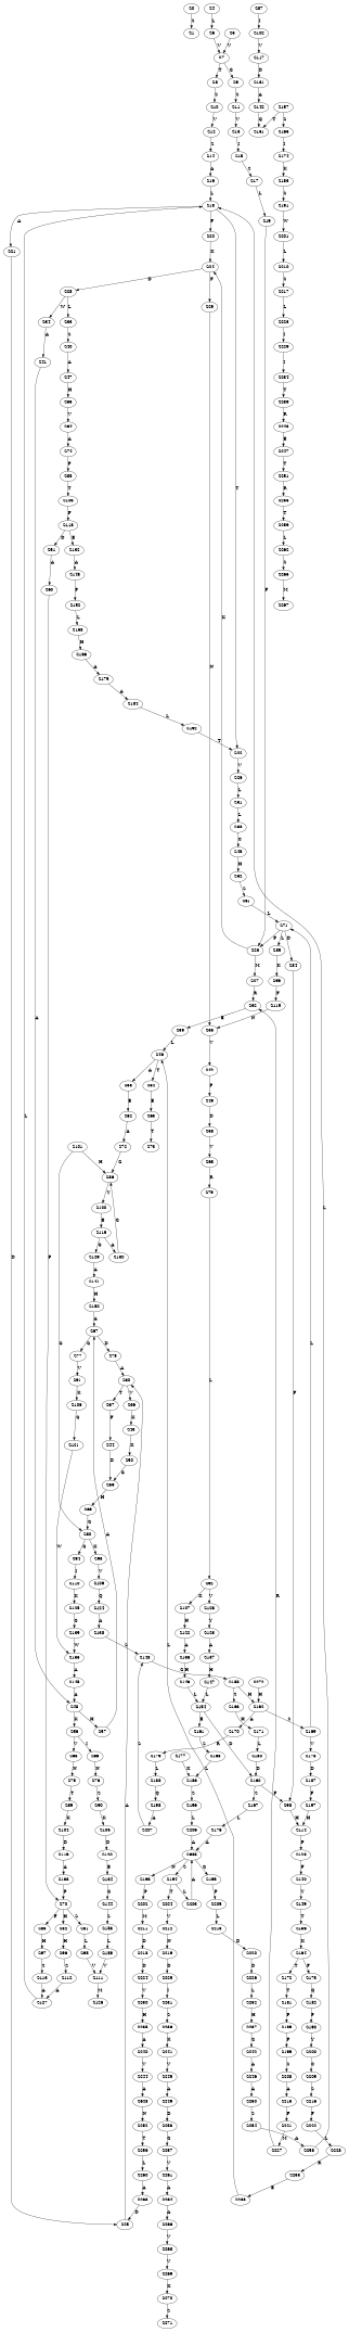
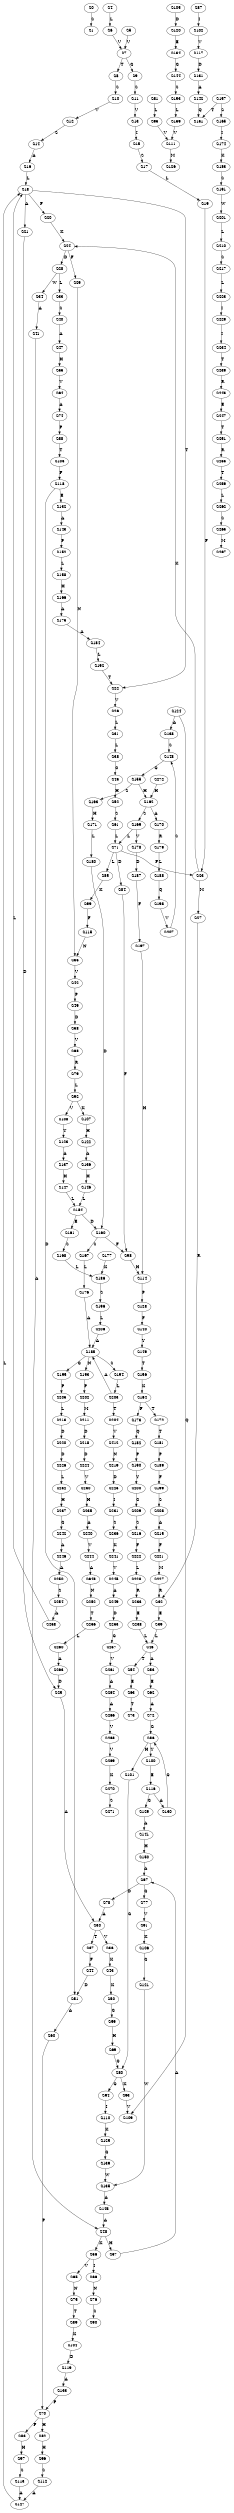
  strict digraph {
    S0
    S1
    S4
    S6
    S5
    S7
    S8
    S9
    S10
    S11
    S12
    S13
    S14
    S15
    S16
    S17
    S18
    S19
    S20
    S21
    S22
    S23
    S24
    S25
    S26
    S27
    S28
    S29
    S30
    S31
    S32
    S33
    S34
    S35
    S36
    S37
    S38
    S39
    S40
    S41
    S42
    S43
    S44
    S45
    S46
    S47
    S48
    S49
    S50
    S51
    S52
    S53
    S54
    S55
    S56
    S57
    S58
    S59
    S60
    S61
    S62
    S63
    S64
    S65
    S66
    S67
    S68
    S69
    S70
    S71
    S72
    S73
    S74
    S75
    S76
    S77
    S78
    S79
    S80
    S81
    S82
    S83
    S84
    S85
    S86
    S88
    S89
    S90
    S91
    S92
    S93
    S94
    S95
    S96
    S97
    S98
    S99
    S100
    S101
    S87
    S102
    S103
    S104
    S105
    S106
    S107
    S108
    S109
    S110
    S111
    S112
    S113
    S114
    S115
    S116
    S117
    S118
    S119
    S120
    S121
    S122
    S123
    S124
    S125
    S126
    S127
    S128
    S129
    S130
    S131
    S132
    S133
    S134
    S135
    S136
    S137
    S138
    S139
    S140
    S141
    S142
    S143
    S144
    S145
    S146
    S147
    S148
    S149
    S150
    S151
    S152
    S153
    S154
    S155
    S156
    S158
    S159
    S160
    S161
    S162
    S163
    S164
    S157
    S165
    S166
    S167
    S168
    S169
    S170
    S171
    S172
    S173
    S174
    S175
    S176
    S186
    S178
    S179
    S180
    S181
    S182
    S183
    S184
-   S185 [label=S985]
+   S185
    S177
    S187
    S188
    S189
    S190
    S191
    S192
    S193
    S194
    S195
    S196
    S197
    S198
    S199
    S200
    S201
    S202
    S203
    S204
    S205
    S206
    S207
    S208
    S209
    S210
    S211
-   S212
+   S212 [label=S412]
    S213
    S215
    S216
    S217
    S218
    S219
    S220
    S221
    S222
    S223
    S224
    S225
    S226
    S227
    S228
    S229
    S230
    S231
    S232
    S233
    S234
    S235
    S236
    S237
    S238
    S239
    S240
    S241
    S242
    S243
    S244
    S245
    S246
    S247
    n246 [label=S648]
    S249
    S250
    S251
    S252
    S253
    S254
    S255
    S256
    S257
    S258
    S259
    S260
    S261
    S262
    S263
    S264
    S265
    S266
    S267
    S268
    S269
    S270
    S271
    S272
    S0 -> S1 [label=S]
    S4 -> S6 [label=L]
    S6 -> S7 [label=V]
    S5 -> S7 [label=V]
    S7 -> S8 [label=T]
    S7 -> S9 [label=G]
    S8 -> S10 [label=S]
    S9 -> S11 [label=S]
    S10 -> S12 [label=V]
    S11 -> S13 [label=V]
    S12 -> S14 [label=S]
    S13 -> S15 [label=I]
    S14 -> S16 [label=A]
    S15 -> S17 [label=S]
    S16 -> S18 [label=L]
    S17 -> S19 [label=L]
    S18 -> S20 [label=F]
    S18 -> S21 [label=A]
    S18 -> S22 [label=T]
    S19 -> S23 [label=F]
    S20 -> S24 [label=K]
    S21 -> S25 [label=D]
    S22 -> S26 [label=V]
    S23 -> S24 [label=K]
    S23 -> S27 [label=M]
    S24 -> S28 [label=D]
    S24 -> S29 [label=F]
    S25 -> S30 [label=A]
    S26 -> S31 [label=L]
    S27 -> S32 [label=R]
    S28 -> S33 [label=L]
    S28 -> S34 [label=W]
    S29 -> S35 [label=N]
    S30 -> S36 [label=V]
    S30 -> S37 [label=T]
    S31 -> S38 [label=L]
    S32 -> S39 [label=E]
    S33 -> S40 [label=S]
    S34 -> S41 [label=A]
    S35 -> S42 [label=V]
    S36 -> S43 [label=K]
    S37 -> S44 [label=F]
    S38 -> S45 [label=C]
    S39 -> S46 [label=L]
    S40 -> S47 [label=A]
    S41 -> S48 [label=A]
    S42 -> S49 [label=P]
    S43 -> S50 [label=K]
-   S44 -> S59 [label=D]
+   S44 -> S51 [label=D]
    S45 -> S52 [label=H]
    S46 -> S53 [label=A]
    S46 -> S54 [label=T]
    S47 -> S55 [label=H]
    S48 -> S56 [label=K]
    S48 -> S57 [label=H]
    S49 -> S58 [label=D]
    S50 -> S59 [label=G]
    S51 -> S60 [label=A]
    S52 -> S61 [label=S]
    S53 -> S62 [label=E]
    S54 -> S63 [label=E]
    S55 -> S64 [label=V]
    S56 -> S65 [label=V]
    S56 -> S66 [label=I]
    S57 -> S67 [label=A]
    S58 -> S68 [label=V]
    S59 -> S69 [label=H]
    S60 -> S70 [label=P]
    S61 -> S71 [label=L]
    S62 -> S72 [label=A]
    S63 -> S73 [label=T]
    S64 -> S74 [label=A]
    S65 -> S75 [label=N]
    S66 -> S76 [label=N]
    S67 -> S77 [label=G]
    S67 -> S78 [label=D]
    S68 -> S79 [label=R]
    S69 -> S80 [label=G]
-   S70 -> S81 [label=S]
    S70 -> S82 [label=H]
    S70 -> S83 [label=F]
    S71 -> S23 [label=F]
    S71 -> S84 [label=D]
    S71 -> S85 [label=L]
    S72 -> S86 [label=G]
    S74 -> S88 [label=P]
    S75 -> S89 [label=T]
    S76 -> S90 [label=S]
    S77 -> S91 [label=V]
    S78 -> S30 [label=A]
    S79 -> S92 [label=L]
    S80 -> S93 [label=K]
    S80 -> S94 [label=G]
    S81 -> S95 [label=L]
    S82 -> S96 [label=H]
    S83 -> S97 [label=H]
    S84 -> S98 [label=F]
    S85 -> S99 [label=K]
    S86 -> S100 [label=Y]
-   S101 -> S86 [label=H]
+   S86 -> S101 [label=H]
    S88 -> S103 [label=T]
    S89 -> S104 [label=K]
-   S90 -> S105 [label=K]
    S91 -> S106 [label=K]
    S92 -> S107 [label=K]
    S92 -> S108 [label=V]
    S93 -> S109 [label=V]
    S94 -> S110 [label=I]
    S95 -> S111 [label=V]
    S96 -> S112 [label=S]
    S97 -> S113 [label=S]
    S98 -> S114 [label=H]
    S99 -> S115 [label=F]
    S100 -> S116 [label=E]
    S101 -> S80 [label=G]
    S87 -> S102 [label=I]
    S102 -> S117 [label=V]
    S103 -> S118 [label=F]
    S104 -> S119 [label=D]
    S105 -> S120 [label=D]
    S106 -> S121 [label=G]
    S107 -> S122 [label=H]
    S108 -> S123 [label=Y]
-   S109 -> S124 [label=Q]
+   S124 -> S109 [label=Q]
    S110 -> S125 [label=K]
    S111 -> S126 [label=M]
    S112 -> S127 [label=A]
    S113 -> S127 [label=A]
    S114 -> S128 [label=P]
    S115 -> S35 [label=N]
    S116 -> S129 [label=G]
    S116 -> S130 [label=A]
    S117 -> S131 [label=D]
    S118 -> S51 [label=D]
    S118 -> S132 [label=E]
    S119 -> S133 [label=A]
    S120 -> S134 [label=E]
    S121 -> S135 [label=W]
    S122 -> S136 [label=A]
    S123 -> S137 [label=A]
    S124 -> S138 [label=A]
    S125 -> S139 [label=G]
    S127 -> S18 [label=L]
    S128 -> S140 [label=F]
    S129 -> S141 [label=A]
    S130 -> S86 [label=G]
    S131 -> S142 [label=A]
    S132 -> S143 [label=A]
    S133 -> S70 [label=P]
    S134 -> S144 [label=G]
    S135 -> S145 [label=A]
    S136 -> S146 [label=H]
    S137 -> S147 [label=H]
    S138 -> S148 [label=S]
    S139 -> S135 [label=W]
    S140 -> S149 [label=Y]
    S141 -> S150 [label=H]
    S142 -> S151 [label=Q]
    S143 -> S152 [label=P]
    S144 -> S153 [label=S]
    S145 -> S48 [label=A]
    S146 -> S154 [label=L]
    S147 -> S154 [label=L]
    S148 -> S155 [label=G]
    S149 -> S156 [label=T]
    S150 -> S67 [label=A]
    S152 -> S158 [label=L]
    S153 -> S159 [label=L]
    S154 -> S160 [label=D]
    S154 -> S161 [label=E]
    S155 -> S162 [label=H]
    S155 -> S163 [label=S]
    S156 -> S164 [label=K]
    S158 -> S166 [label=H]
    S159 -> S111 [label=V]
    S160 -> S98 [label=F]
    S160 -> S167 [label=S]
    S161 -> S168 [label=S]
    S162 -> S169 [label=S]
    S162 -> S170 [label=A]
    S163 -> S171 [label=H]
    S164 -> S172 [label=T]
    S164 -> S173 [label=F]
    S157 -> S151 [label=T]
    S157 -> S165 [label=S]
    S165 -> S174 [label=I]
    S166 -> S175 [label=A]
    S167 -> S176 [label=L]
    S168 -> S186 [label=L]
    S169 -> S71 [label=L]
    S169 -> S178 [label=V]
    S170 -> S179 [label=R]
    S171 -> S180 [label=L]
    S172 -> S181 [label=T]
    S173 -> S182 [label=Q]
    S174 -> S183 [label=K]
    S175 -> S184 [label=A]
    S176 -> S185 [label=A]
    S186 -> S196 [label=S]
    S178 -> S187 [label=D]
    S179 -> S188 [label=L]
    S180 -> S160 [label=D]
    S181 -> S189 [label=P]
    S182 -> S190 [label=P]
    S183 -> S191 [label=S]
    S184 -> S192 [label=L]
    S185 -> S193 [label=N]
    S185 -> S194 [label=S]
    S185 -> S195 [label=G]
    S177 -> S186 [label=K]
    S187 -> S197 [label=F]
    S188 -> S198 [label=Q]
    S189 -> S199 [label=F]
    S190 -> S200 [label=Y]
    S191 -> S201 [label=W]
    S192 -> S22 [label=T]
    S193 -> S202 [label=P]
    S194 -> S203 [label=L]
-   S194 -> S204 [label=T]
+   S203 -> S204 [label=T]
    S195 -> S205 [label=P]
    S196 -> S206 [label=L]
    S197 -> S114 [label=H]
-   S198 -> S207 [label=A]
+   S198 -> S207 [label=V]
    S199 -> S208 [label=S]
    S200 -> S209 [label=C]
    S201 -> S210 [label=L]
    S202 -> S211 [label=M]
    S203 -> S185 [label=A]
    S204 -> S212 [label=V]
    S205 -> S213 [label=L]
    S206 -> S185 [label=A]
    S207 -> S148 [label=S]
    S208 -> S215 [label=A]
    S209 -> S216 [label=S]
    S210 -> S217 [label=S]
    S211 -> S218 [label=D]
    S212 -> S219 [label=N]
    S213 -> S220 [label=D]
    S215 -> S221 [label=F]
    S216 -> S222 [label=F]
    S217 -> S223 [label=L]
    S218 -> S224 [label=D]
    S219 -> S225 [label=D]
    S220 -> S226 [label=D]
    S221 -> S227 [label=M]
    S222 -> S228 [label=L]
    S223 -> S229 [label=I]
    S224 -> S230 [label=V]
    S225 -> S231 [label=I]
    S226 -> S232 [label=L]
    S227 -> S32 [label=R]
    S228 -> S233 [label=R]
    S229 -> S234 [label=I]
    S230 -> S235 [label=H]
    S231 -> S236 [label=S]
    S232 -> S237 [label=H]
    S233 -> S238 [label=E]
    S234 -> S239 [label=T]
    S235 -> S240 [label=A]
    S236 -> S241 [label=K]
    S237 -> S242 [label=G]
    S238 -> S46 [label=L]
    S239 -> S243 [label=R]
    S240 -> S244 [label=V]
    S241 -> S245 [label=V]
    S242 -> S246 [label=A]
    S243 -> S247 [label=E]
    S244 -> n246 [label=A]
    S245 -> S249 [label=A]
    S246 -> S250 [label=A]
    S247 -> S251 [label=T]
    n246 -> S252 [label=N]
    S249 -> S253 [label=D]
    S250 -> S254 [label=S]
    S251 -> S255 [label=R]
    S252 -> S256 [label=T]
    S253 -> S257 [label=G]
    S254 -> S258 [label=A]
    S255 -> S259 [label=T]
    S256 -> S260 [label=L]
    S257 -> S261 [label=V]
    S258 -> S18 [label=L]
    S259 -> S262 [label=L]
    S260 -> S263 [label=A]
    S261 -> S264 [label=A]
    S262 -> S265 [label=S]
    S263 -> S25 [label=D]
    S264 -> S266 [label=A]
    S265 -> S267 [label=M]
    S266 -> S268 [label=V]
    S268 -> S269 [label=V]
    S269 -> S270 [label=K]
    S270 -> S271 [label=S]
    S272 -> S162 [label=H]
  }
